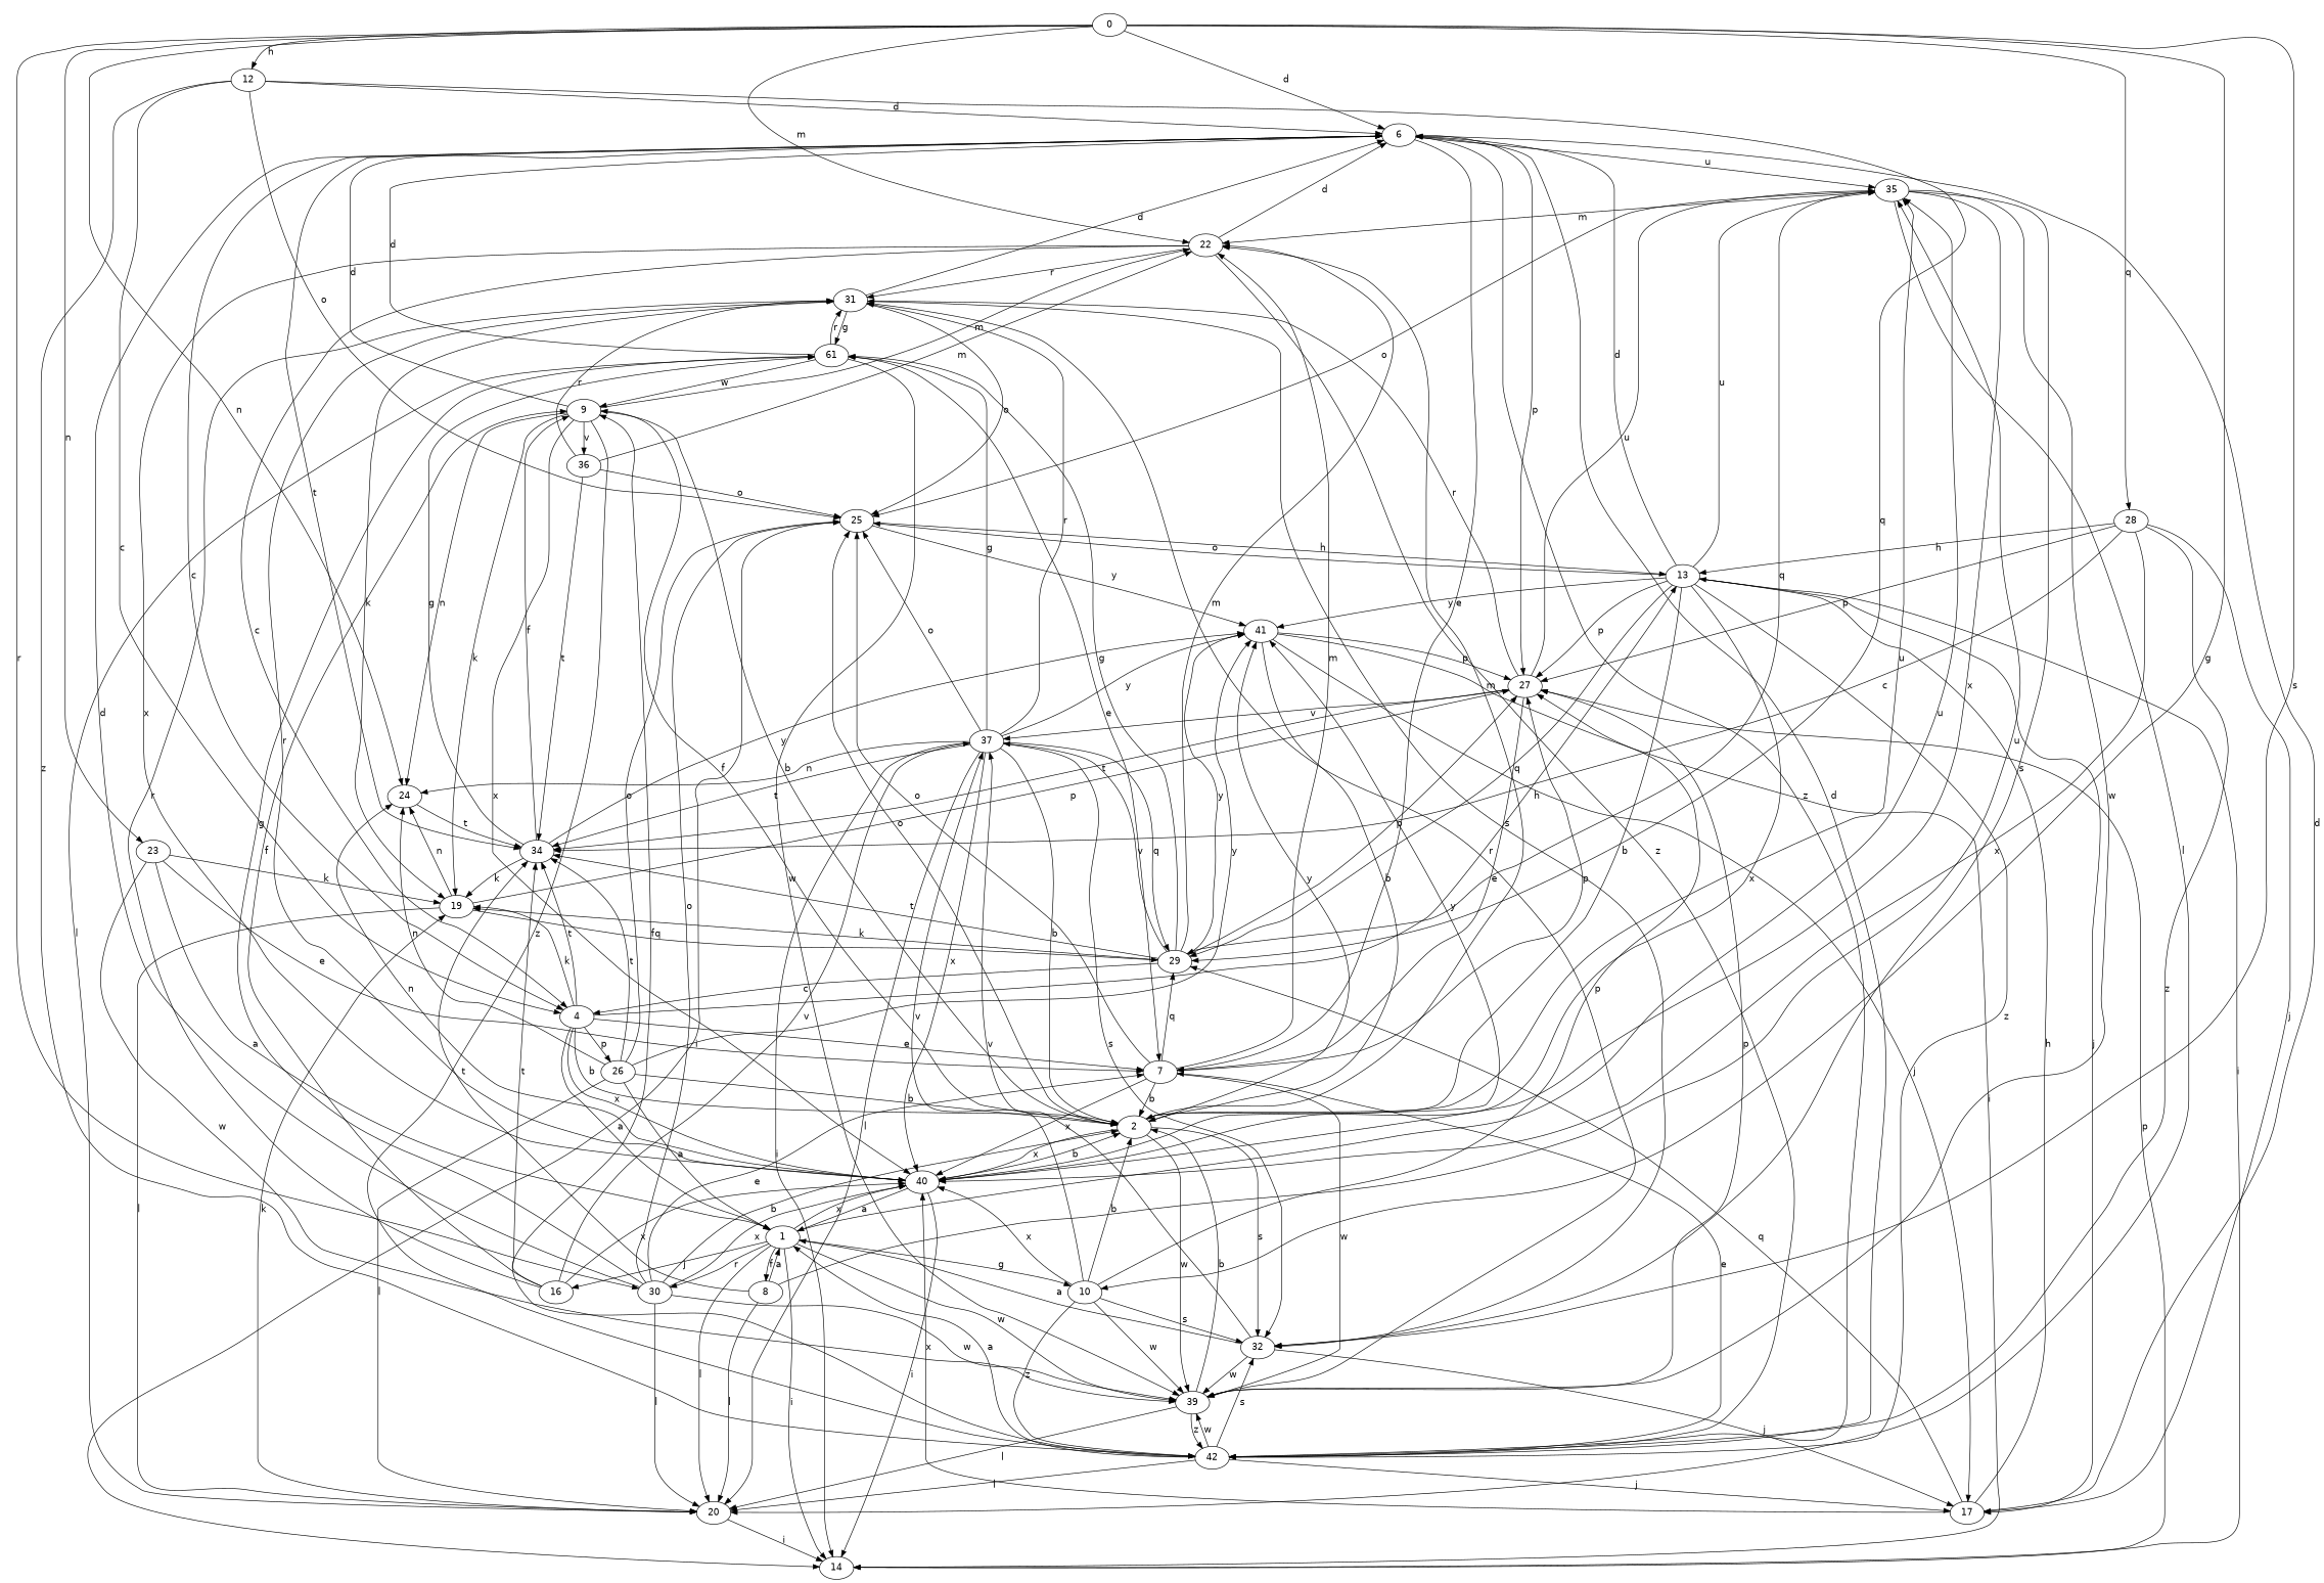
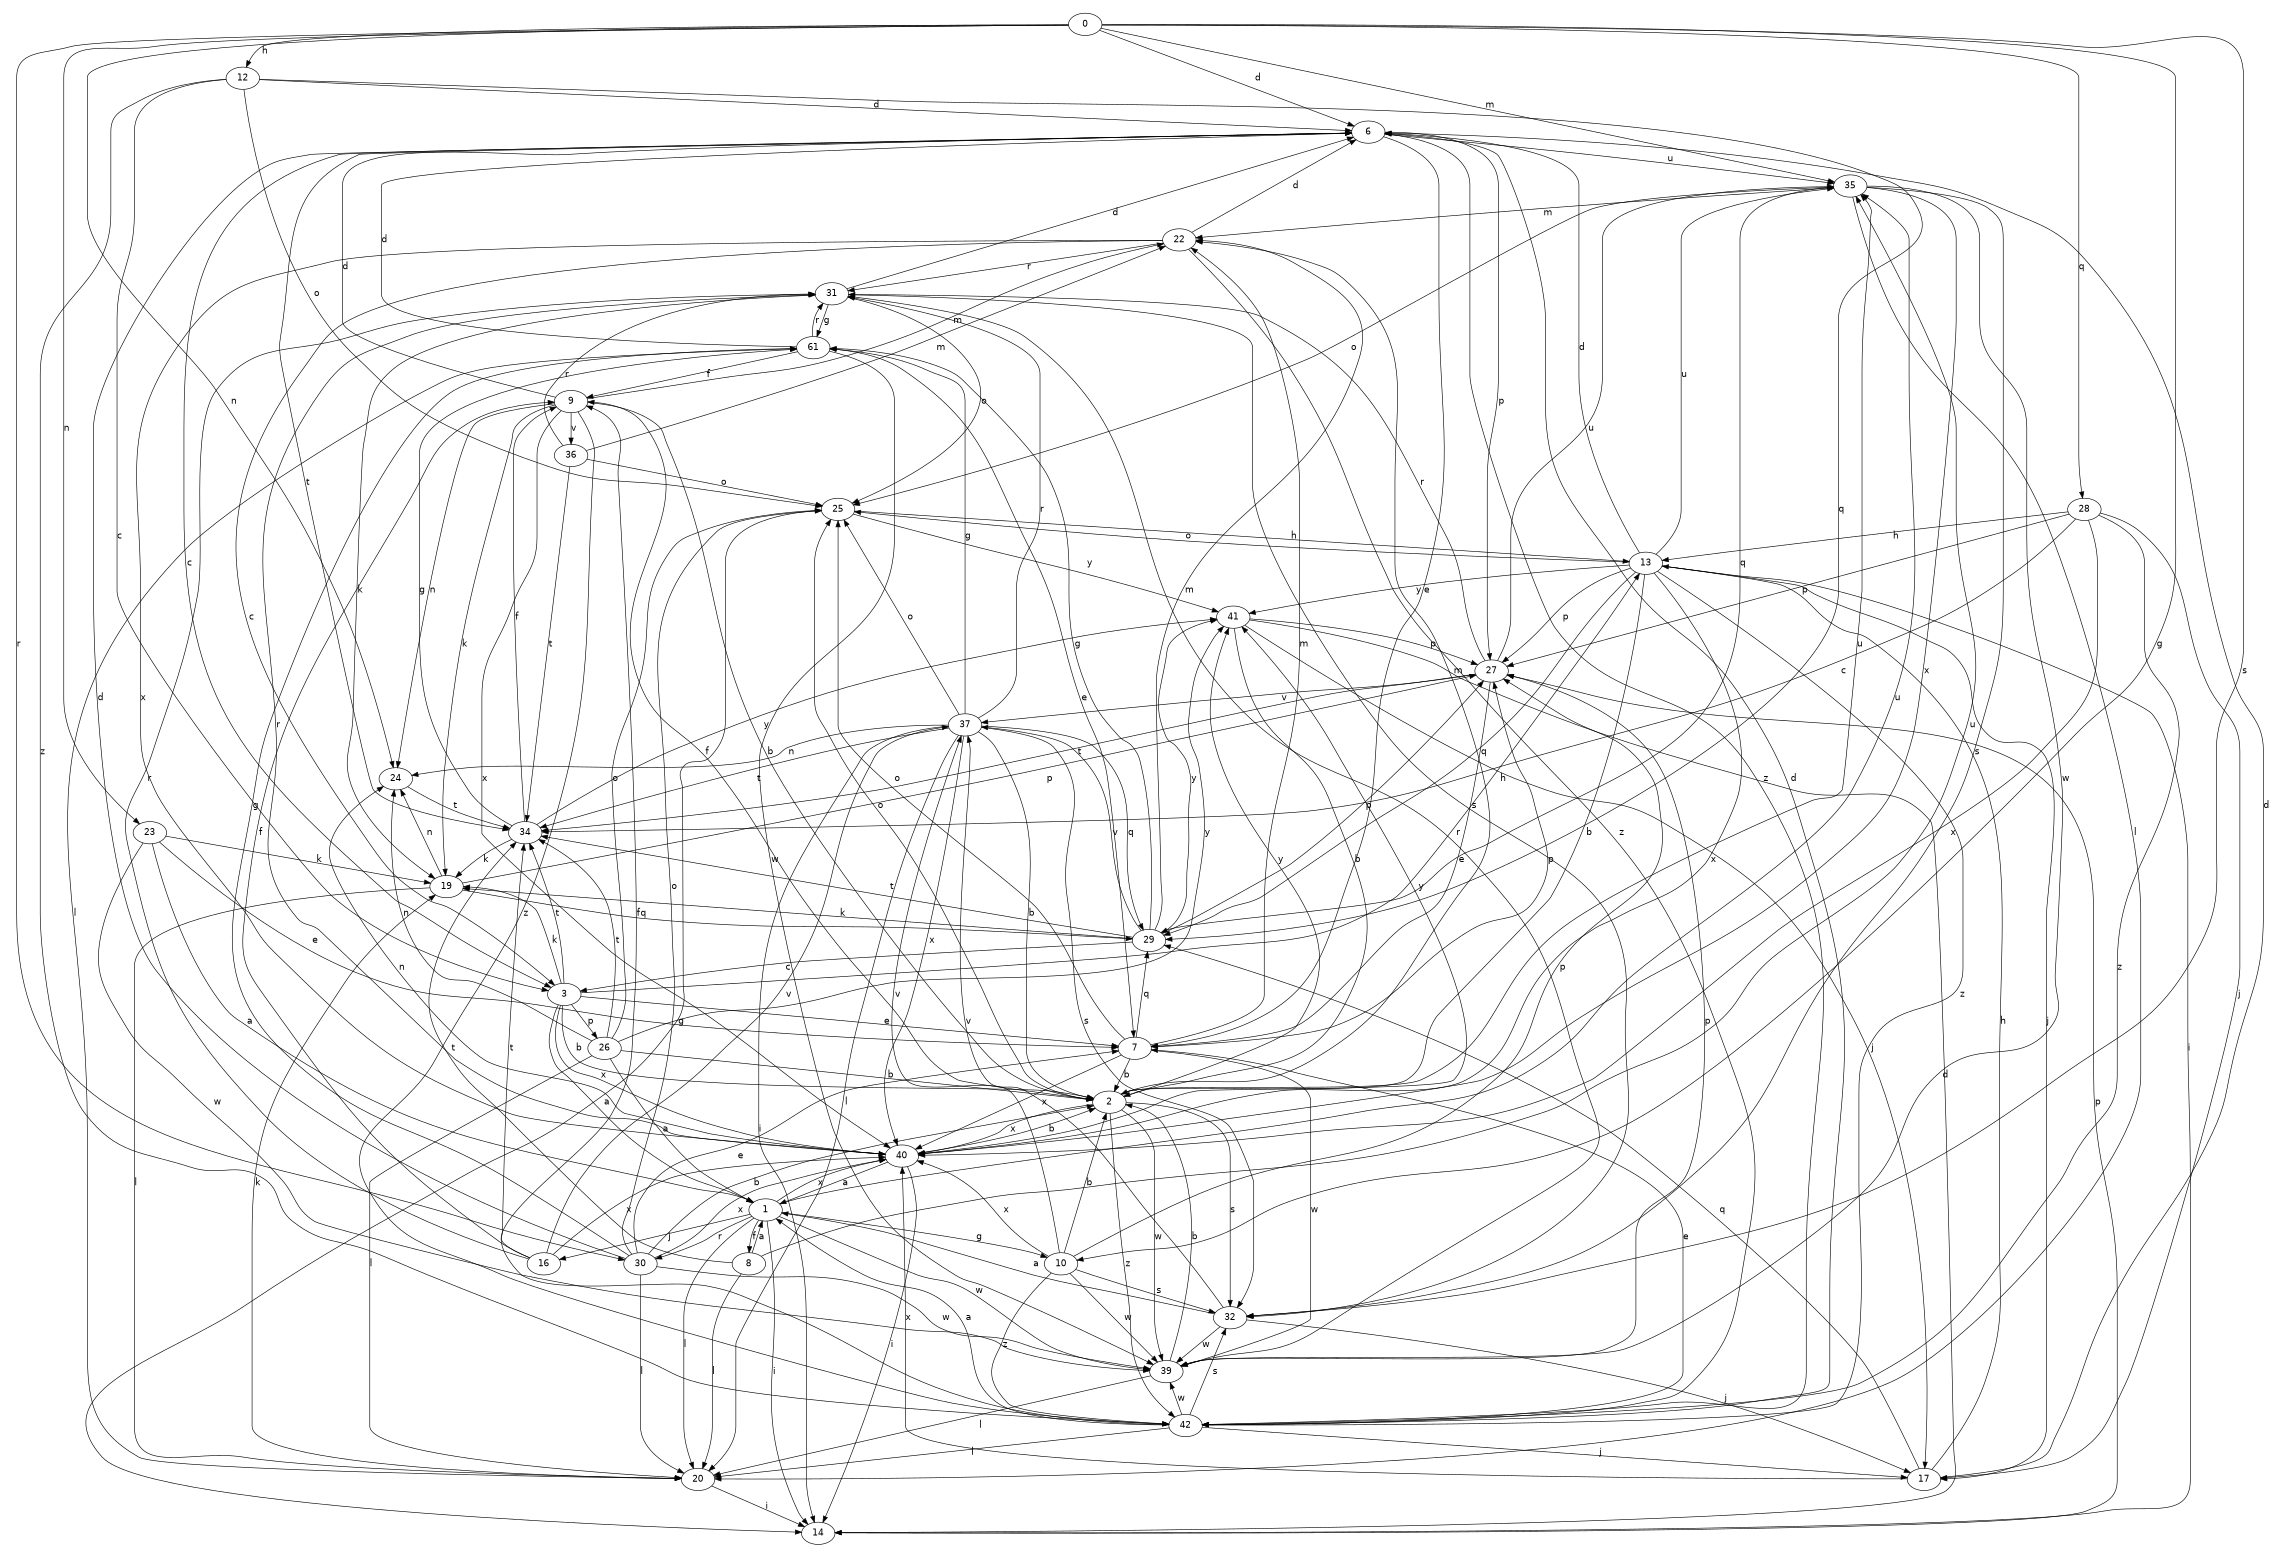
  strict digraph {
    fontname="DejaVu Sans"
    node [fontname="DejaVu Sans"]
    edge [fontname="DejaVu Sans"]
    0
    6
    10
    12
    22
    23
    24
    28
    30
    32
    35
-   4
+   4 [label=3]
    7
    34
    27
    42
    39
    40
    2
    37
    25
    29
    31
    1
    19
    13
    17
    20
    n29 [label=61]
    8
    14
    16
    9
    41
    36
    26
    0 -> 6 [label=d]
    0 -> 10 [label=g]
    0 -> 12 [label=h]
-   0 -> 22 [label=m]
+   0 -> 35 [label=m]
    0 -> 23 [label=n]
    0 -> 24 [label=n]
    0 -> 28 [label=q]
    0 -> 30 [label=r]
    0 -> 32 [label=s]
    6 -> 35 [label=u]
    6 -> 4 [label=c]
    6 -> 7 [label=e]
    6 -> 34 [label=t]
    6 -> 27 [label=p]
    6 -> 42 [label=z]
    10 -> 32 [label=s]
    10 -> 27 [label=p]
    10 -> 42 [label=z]
    10 -> 39 [label=w]
    10 -> 40 [label=x]
    10 -> 2 [label=b]
    10 -> 37 [label=v]
    12 -> 6 [label=d]
    12 -> 4 [label=c]
    12 -> 42 [label=z]
    12 -> 25 [label=o]
    12 -> 29 [label=q]
    22 -> 6 [label=d]
    22 -> 4 [label=c]
    22 -> 42 [label=z]
    22 -> 40 [label=x]
    22 -> 31 [label=r]
    23 -> 7 [label=e]
    23 -> 39 [label=w]
    23 -> 1 [label=a]
    23 -> 19 [label=k]
    24 -> 34 [label=t]
    28 -> 34 [label=c]
    28 -> 27 [label=p]
    28 -> 42 [label=z]
    28 -> 40 [label=x]
    28 -> 13 [label=h]
    28 -> 17 [label=j]
    30 -> 6 [label=d]
    30 -> 7 [label=e]
    30 -> 39 [label=w]
    30 -> 40 [label=x]
    30 -> 2 [label=b]
    30 -> 25 [label=o]
    30 -> 20 [label=l]
    30 -> n29 [label=g]
    32 -> 39 [label=w]
    32 -> 37 [label=v]
    32 -> 1 [label=a]
    32 -> 17 [label=j]
    35 -> 22 [label=m]
    35 -> 32 [label=s]
    35 -> 39 [label=w]
    35 -> 40 [label=x]
    35 -> 25 [label=o]
    35 -> 29 [label=q]
    35 -> 20 [label=l]
    4 -> 7 [label=e]
    4 -> 34 [label=t]
    4 -> 40 [label=x]
    4 -> 2 [label=b]
    4 -> 1 [label=a]
    4 -> 19 [label=k]
    4 -> 13 [label=h]
    4 -> 26 [label=p]
    7 -> 22 [label=m]
    7 -> 27 [label=p]
    7 -> 39 [label=w]
    7 -> 40 [label=x]
    7 -> 2 [label=b]
    7 -> 25 [label=o]
    7 -> 29 [label=q]
    34 -> 19 [label=k]
    34 -> n29 [label=g]
    34 -> 9 [label=f]
    34 -> 41 [label=y]
    27 -> 35 [label=u]
    27 -> 7 [label=e]
    27 -> 34 [label=t]
    27 -> 37 [label=v]
    27 -> 31 [label=r]
    42 -> 6 [label=d]
    42 -> 32 [label=s]
    42 -> 7 [label=e]
    42 -> 39 [label=w]
    42 -> 1 [label=a]
    42 -> 17 [label=j]
    42 -> 20 [label=l]
    42 -> 9 [label=f]
    39 -> 27 [label=p]
-   39 -> 42 [label=z]
+   2 -> 42 [label=z]
    39 -> 2 [label=b]
    39 -> 31 [label=r]
    39 -> 20 [label=l]
    40 -> 24 [label=n]
    40 -> 2 [label=b]
    40 -> 31 [label=r]
    40 -> 1 [label=a]
    40 -> 14 [label=i]
    40 -> 41 [label=y]
    2 -> 22 [label=m]
    2 -> 32 [label=s]
    2 -> 35 [label=u]
    2 -> 39 [label=w]
    2 -> 40 [label=x]
    2 -> 25 [label=o]
    2 -> 9 [label=f]
    2 -> 41 [label=y]
    37 -> 24 [label=n]
    37 -> 32 [label=s]
    37 -> 34 [label=t]
    37 -> 40 [label=x]
    37 -> 2 [label=b]
    37 -> 25 [label=o]
    37 -> 29 [label=q]
    37 -> 31 [label=r]
    37 -> 20 [label=l]
    37 -> n29 [label=g]
    37 -> 14 [label=i]
-   37 -> 41 [label=y]
    25 -> 13 [label=h]
-   25 -> 14 [label=i]
+   25 -> 14 [label=g]
    25 -> 41 [label=y]
    29 -> 22 [label=m]
    29 -> 4 [label=c]
    29 -> 34 [label=t]
    29 -> 27 [label=p]
    29 -> 37 [label=v]
    29 -> 19 [label=k]
    29 -> n29 [label=g]
    29 -> 41 [label=y]
    31 -> 6 [label=d]
    31 -> 32 [label=s]
    31 -> 25 [label=o]
    31 -> 19 [label=k]
    31 -> n29 [label=g]
    1 -> 10 [label=g]
    1 -> 30 [label=r]
    1 -> 35 [label=u]
    1 -> 39 [label=w]
    1 -> 40 [label=x]
    1 -> 20 [label=l]
    1 -> 8 [label=f]
    1 -> 14 [label=i]
    1 -> 16 [label=j]
    19 -> 24 [label=n]
    19 -> 27 [label=p]
    19 -> 29 [label=q]
    19 -> 20 [label=l]
    13 -> 6 [label=d]
    13 -> 35 [label=u]
    13 -> 27 [label=p]
    13 -> 42 [label=z]
    13 -> 40 [label=x]
    13 -> 2 [label=b]
    13 -> 25 [label=o]
    13 -> 29 [label=q]
    13 -> 17 [label=j]
    13 -> 14 [label=i]
    13 -> 41 [label=y]
    17 -> 6 [label=d]
    17 -> 40 [label=x]
    17 -> 29 [label=q]
    17 -> 13 [label=h]
    20 -> 19 [label=k]
    20 -> 14 [label=i]
    n29 -> 6 [label=d]
    n29 -> 7 [label=e]
    n29 -> 39 [label=w]
    n29 -> 31 [label=r]
    n29 -> 20 [label=l]
-   n29 -> 9 [label=w]
+   n29 -> 9 [label=f]
    8 -> 35 [label=u]
    8 -> 34 [label=t]
    8 -> 1 [label=a]
    8 -> 20 [label=l]
    14 -> 27 [label=p]
    16 -> 34 [label=t]
    16 -> 40 [label=x]
    16 -> 37 [label=v]
    16 -> 31 [label=r]
    16 -> 9 [label=f]
    9 -> 6 [label=d]
    9 -> 22 [label=m]
    9 -> 24 [label=n]
    9 -> 42 [label=z]
    9 -> 40 [label=x]
    9 -> 2 [label=b]
    9 -> 19 [label=k]
    9 -> 36 [label=v]
    41 -> 27 [label=p]
    41 -> 2 [label=b]
    41 -> 17 [label=j]
-   41 -> 14 [label=i]
+   41 -> 14 [label=d]
    36 -> 22 [label=m]
    36 -> 34 [label=t]
    36 -> 25 [label=o]
    36 -> 31 [label=r]
    26 -> 24 [label=n]
    26 -> 34 [label=t]
    26 -> 2 [label=b]
    26 -> 25 [label=o]
    26 -> 1 [label=a]
    26 -> 20 [label=l]
    26 -> 41 [label=y]
  }
